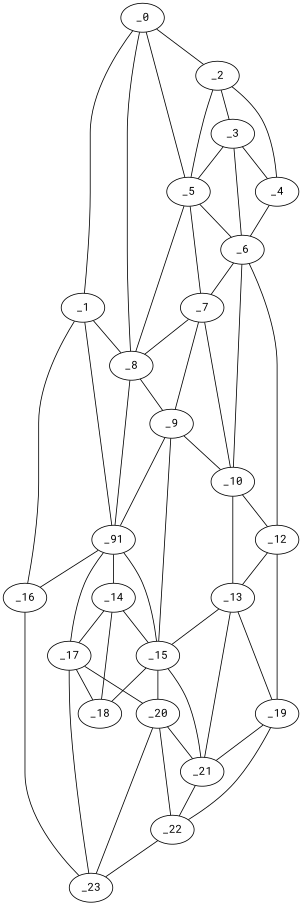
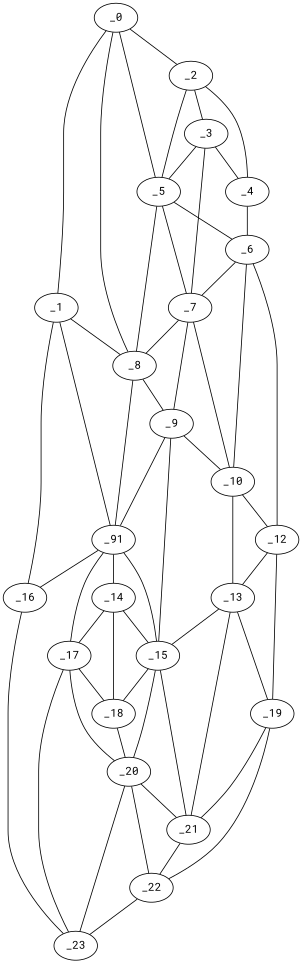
  graph {
    fontname="Roboto Mono"
    node [fontname="Roboto Mono" x=1 y=79]
    edge [fontname="Roboto Mono" valence=2]
    _0 [y=83]
    _1 [y=92]
    _2 [x=6 y=55]
    _5 [x=21 y=54]
    _8 [x=44 y=63]
    n6 [label=_91 x=80]
    _16 [x=102 y=99]
    _3 [x=15 y=43]
    _4 [x=16 y=33]
    _6 [x=29 y=28]
    _7 [x=43 y=57]
    _9 [x=55 y=60]
    _15 [x=99 y=61]
    _14 [x=98 y=74]
    _17 [x=103 y=93]
    _23 [x=126 y=91]
    _10 [x=75 y=34]
    _12 [x=83 y=33]
    _21 [x=117 y=56]
    _18 [x=106]
    _20 [x=116 y=78]
    _13 [x=98 y=44]
    _19 [x=115 y=38]
    _22 [x=126 y=82]
    _0 -- _1 [valence=1]
    _0 -- _2 [valence=1]
    _0 -- _5
    _0 -- _8
    _1 -- _8 [valence=1]
    _1 -- n6
    _1 -- _16 [valence=1]
    _2 -- _5
    _2 -- _3
    _2 -- _4 [valence=1]
    _5 -- _8 [valence=1]
    _5 -- _6
    _5 -- _7
    _8 -- n6
    _8 -- _9
    n6 -- _16 [valence=1]
    n6 -- _15
    n6 -- _14
    n6 -- _17
    _16 -- _23 [valence=1]
    _3 -- _5 [valence=1]
    _3 -- _4 [valence=1]
-   _3 -- _6
+   _3 -- _7
    _4 -- _6 [valence=1]
    _6 -- _7
    _6 -- _10
    _6 -- _12 [valence=1]
    _7 -- _8
    _7 -- _9 [valence=1]
    _7 -- _10
    _9 -- n6
    _9 -- _15
    _9 -- _10
    _15 -- _21 [valence=1]
    _15 -- _18
    _15 -- _20
    _14 -- _15 [valence=1]
    _14 -- _17 [valence=1]
    _14 -- _18
    _17 -- _23 [valence=1]
    _17 -- _18 [valence=1]
    _17 -- _20
    _10 -- _12
    _10 -- _13
    _12 -- _13
    _12 -- _19 [valence=1]
    _21 -- _22
+   _18 -- _20 [valence=1]
    _20 -- _23
    _20 -- _21
    _20 -- _22 [valence=1]
    _13 -- _15
    _13 -- _21
    _13 -- _19 [valence=1]
    _19 -- _21
    _19 -- _22 [valence=1]
    _22 -- _23 [valence=1]
  }
